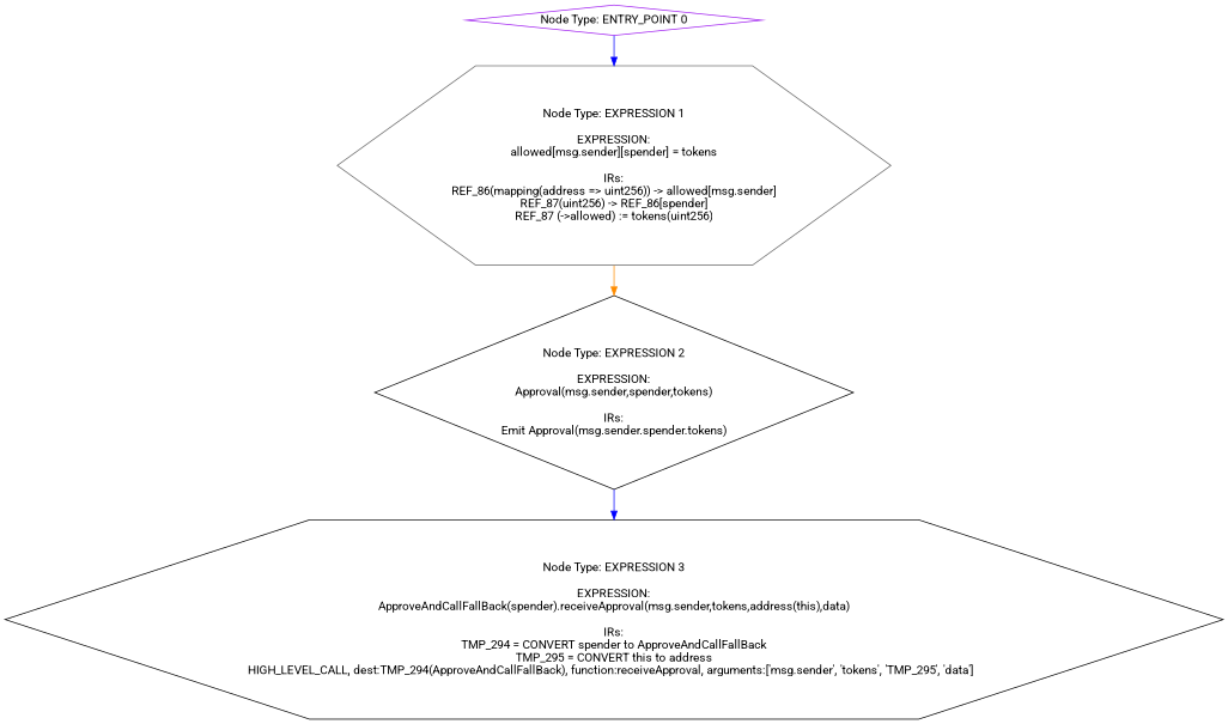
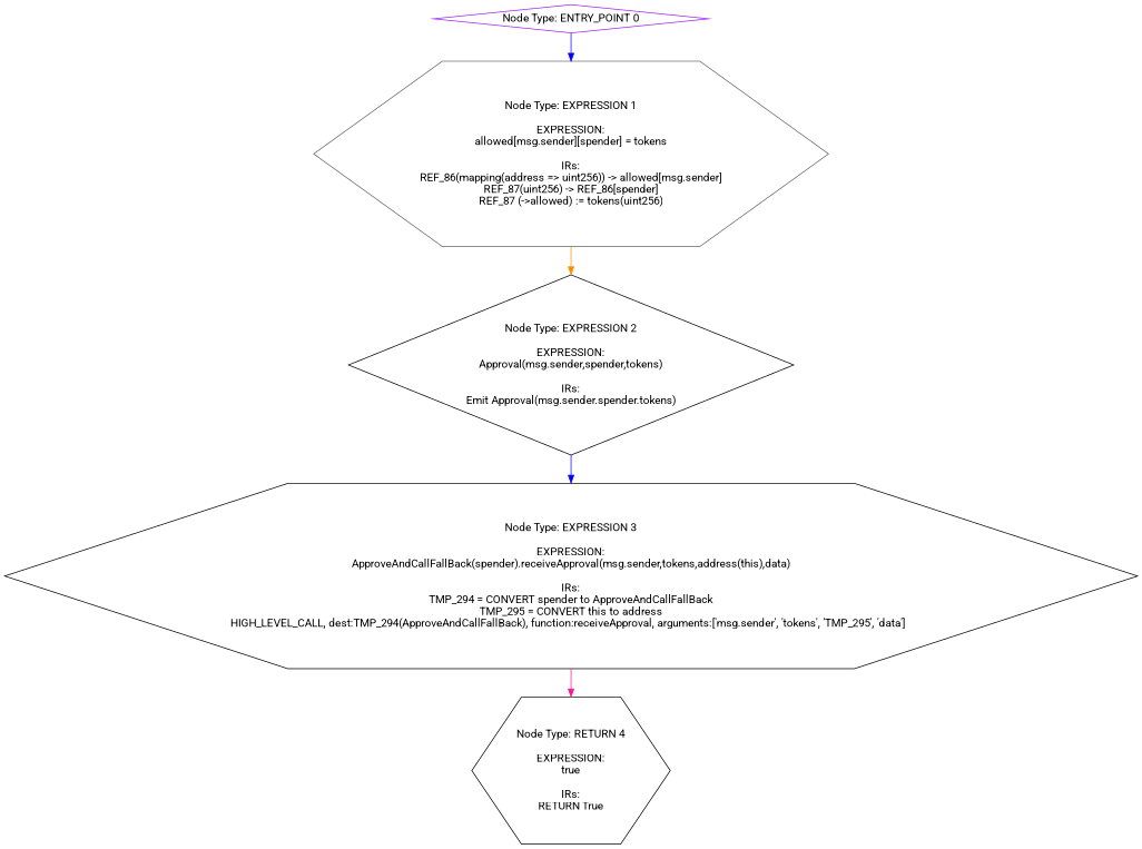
  digraph {
    fontname=Roboto
    node [color=black shape=hexagon fontname=Roboto]
    edge [color=blue fontname=Roboto]
    n1 [label="Node Type: ENTRY_POINT 0\n" color=purple shape=diamond]
    n2 [label="Node Type: EXPRESSION 1\n\nEXPRESSION:\nallowed[msg.sender][spender] = tokens\n\nIRs:\nREF_86(mapping(address => uint256)) -> allowed[msg.sender]\nREF_87(uint256) -> REF_86[spender]\nREF_87 (->allowed) := tokens(uint256)" color=gray40]
    n3 [label="Node Type: EXPRESSION 2\n\nEXPRESSION:\nApproval(msg.sender,spender,tokens)\n\nIRs:\nEmit Approval(msg.sender.spender.tokens)" shape=diamond]
    n4 [label="Node Type: EXPRESSION 3\n\nEXPRESSION:\nApproveAndCallFallBack(spender).receiveApproval(msg.sender,tokens,address(this),data)\n\nIRs:\nTMP_294 = CONVERT spender to ApproveAndCallFallBack\nTMP_295 = CONVERT this to address\nHIGH_LEVEL_CALL, dest:TMP_294(ApproveAndCallFallBack), function:receiveApproval, arguments:['msg.sender', 'tokens', 'TMP_295', 'data']  "]
+   n5 [label="Node Type: RETURN 4\n\nEXPRESSION:\ntrue\n\nIRs:\nRETURN True"]
    n1 -> n2
    n2 -> n3 [color=darkorange]
    n3 -> n4
+   n4 -> n5 [color=deeppink]
  }
